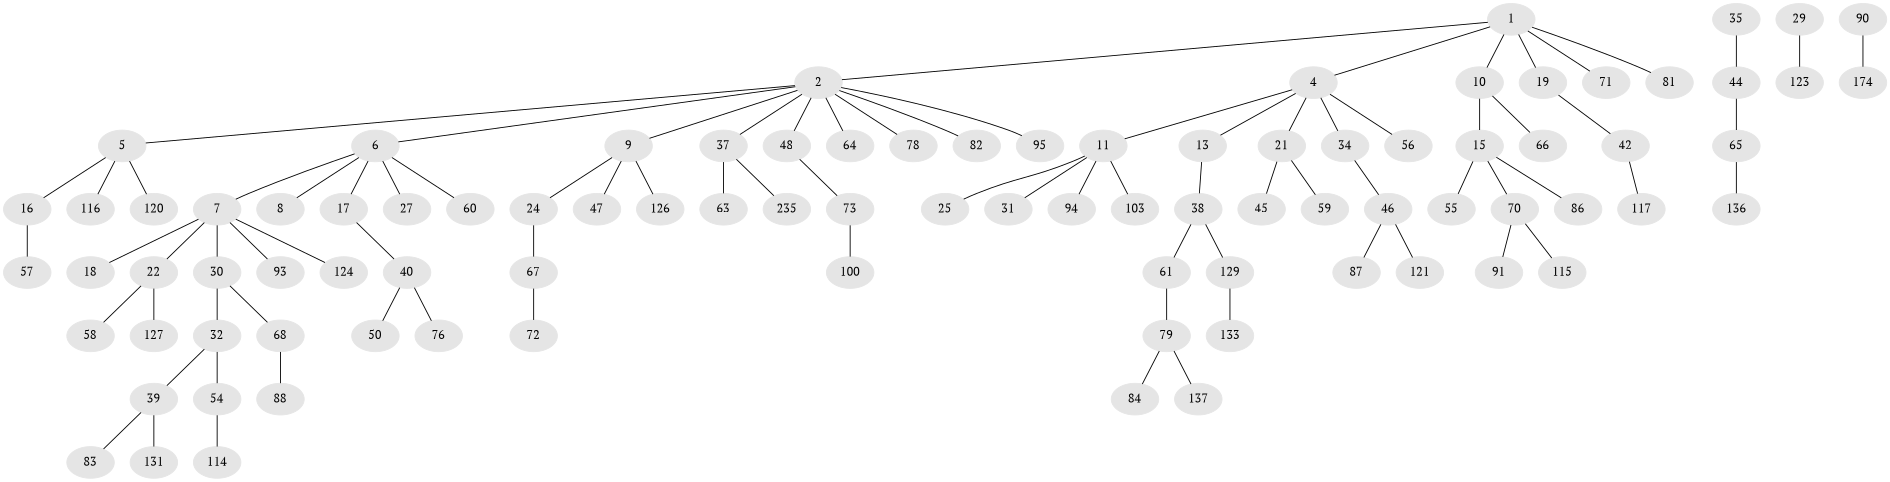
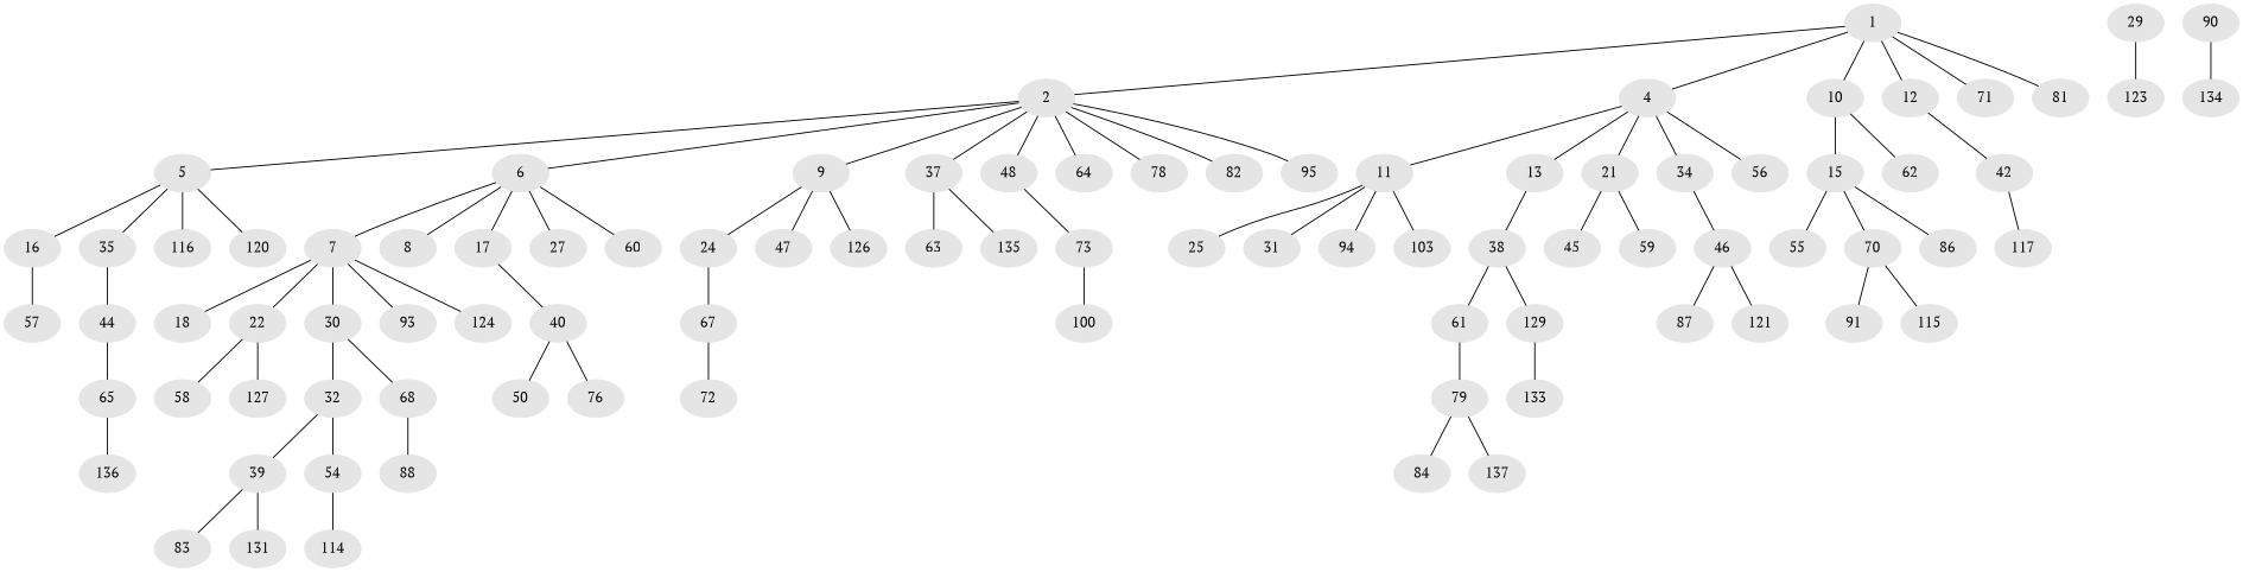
  graph {
    fontname="PT Serif"
    node [color=gray90 fontname="PT Serif" style=filled]
    edge [fontname="PT Serif"]
    1 [super="+19"]
    2 [super="+3"]
    4 [super="+26"]
    10 [super="+104"]
-   12 [label=19]
+   12
    71
    81
    5 [super="+75"]
    6 [super="+109"]
    9 [super="+23"]
    37 [super="+49"]
    48 [super="+113"]
    64
    78 [super="+125"]
    82
    95
    11 [super="+43"]
    13
    21 [super="+33"]
    34 [super="+118"]
    56 [super="+112"]
    15 [super="+27"]
-   62 [super="+69" label=66]
+   62 [super="+69"]
    42 [super="+122"]
    16 [super="+77"]
    35 [super="+80"]
    116
    120
    7 [super="+14"]
    8
    17
    n32 [label=27]
    60
    24 [super="+28"]
    47
    126
    63
-   135 [label=235]
+   135
    73 [super="+89"]
    25
    31 [super="+105"]
    94
    103
    38 [super="+99"]
    45 [super="+53"]
    59
    46 [super="+138"]
    57
    44 [super="+102"]
    18
    22 [super="+119"]
    30 [super="+66"]
    93
    124
    40 [super="+92"]
    58
    127
    32 [super="+36"]
    68 [super="+108"]
    67 [super="+74"]
    55
    70 [super="+97"]
    86 [super="+96"]
    117
    61
    129
    29 [super="+51"]
    123
    91 [super="+128"]
    115
    50 [super="+111"]
    76 [super="+106"]
    72
    39 [super="+41"]
    54 [super="+130"]
    88
    83 [super="+98"]
    131
    114
    87
    121
    65 [super="+101"]
    79 [super="+107"]
    133
    136
    100
    90 [super="+110"]
-   134 [label=174]
+   134
    84
    137
    1 -- 2
    1 -- 4
    1 -- 10
    1 -- 12
    1 -- 71
    1 -- 81
    2 -- 5
    2 -- 6
    2 -- 9
    2 -- 37
    2 -- 48
    2 -- 64
    2 -- 78
    2 -- 82
    2 -- 95
    4 -- 11
    4 -- 13
    4 -- 21
    4 -- 34
    4 -- 56
    10 -- 15
    10 -- 62
    12 -- 42
    5 -- 16
+   5 -- 35
    5 -- 116
    5 -- 120
    6 -- 7
    6 -- 8
    6 -- 17
    6 -- n32
    6 -- 60
    9 -- 24
    9 -- 47
    9 -- 126
    37 -- 63
    37 -- 135
    48 -- 73
    11 -- 25
    11 -- 31
    11 -- 94
    11 -- 103
    13 -- 38
    21 -- 45
    21 -- 59
    34 -- 46
    15 -- 55
    15 -- 70
    15 -- 86
    42 -- 117
    16 -- 57
    35 -- 44
    7 -- 18
    7 -- 22
    7 -- 30
    7 -- 93
    7 -- 124
    17 -- 40
    24 -- 67
    73 -- 100
    38 -- 61
    38 -- 129
    46 -- 87
    46 -- 121
    44 -- 65
    22 -- 58
    22 -- 127
    30 -- 32
    30 -- 68
    40 -- 50
    40 -- 76
    32 -- 39
    32 -- 54
    68 -- 88
    67 -- 72
    70 -- 91
    70 -- 115
    61 -- 79
    129 -- 133
    29 -- 123
    39 -- 83
    39 -- 131
    54 -- 114
    65 -- 136
    79 -- 84
    79 -- 137
    90 -- 134
  }
